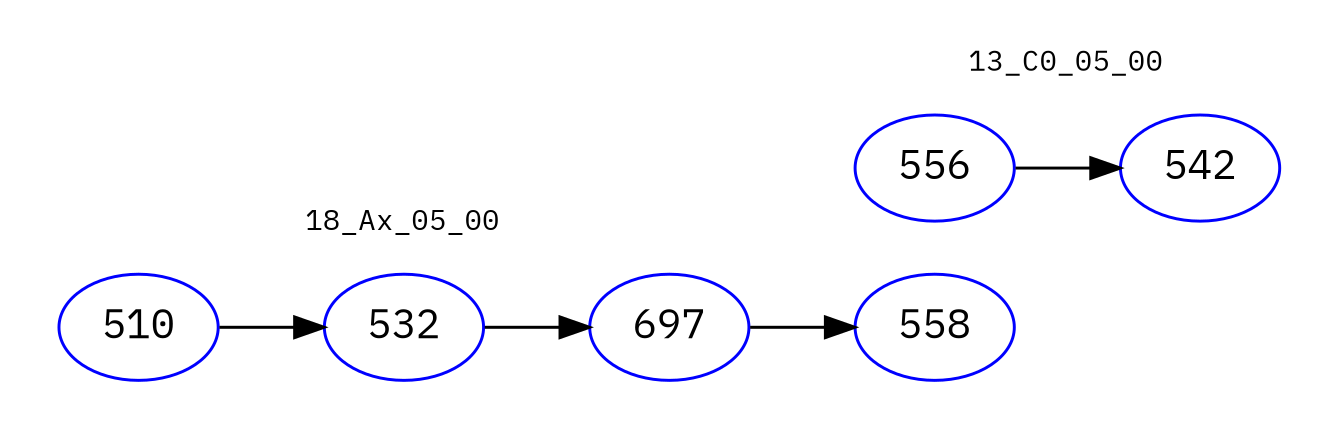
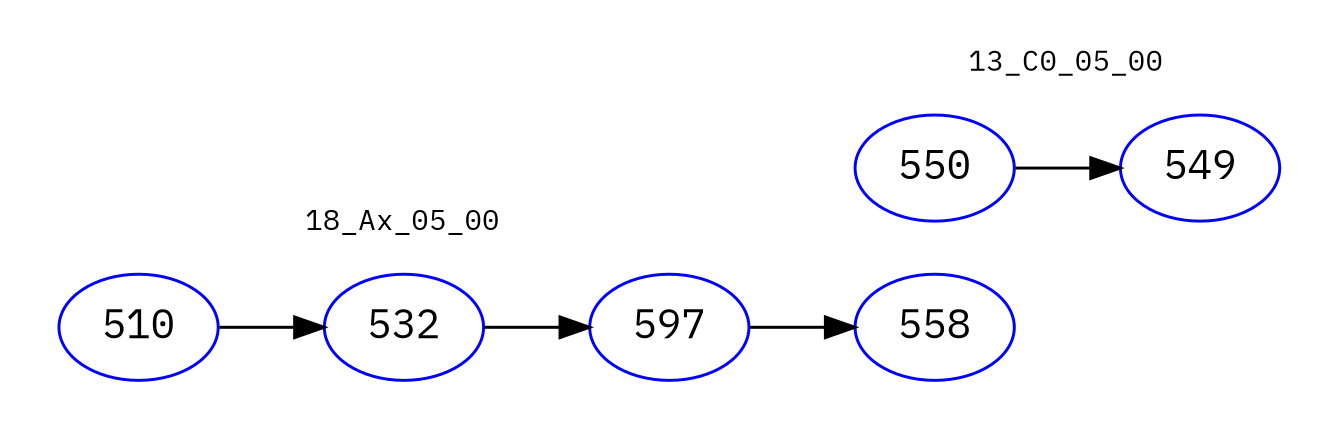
  digraph {
    fontname="IBM Plex Mono"
    rankdir=LR
    node [color=blue fontname="IBM Plex Mono"]
    edge [color=black fontname="IBM Plex Mono"]
    n1 [label=532]
    n2 [label=510]
-   n3 [label=697]
-   n4 [label=556]
-   n5 [label=542]
+   n3 [label=597]
+   n4 [label=550]
+   n5 [label=549]
    n6 [label=558]
    subgraph cluster_1 {
      color=white
      fontsize=10
      label="18_Ax_05_00"
      n1
      n2
      n3
    }
    subgraph cluster_2 {
      color=white
      fontsize=10
      label="13_C0_05_00"
      n4
      n5
      n6
    }
    n1 -> n3
    n2 -> n1
    n3 -> n6
    n4 -> n5
  }
